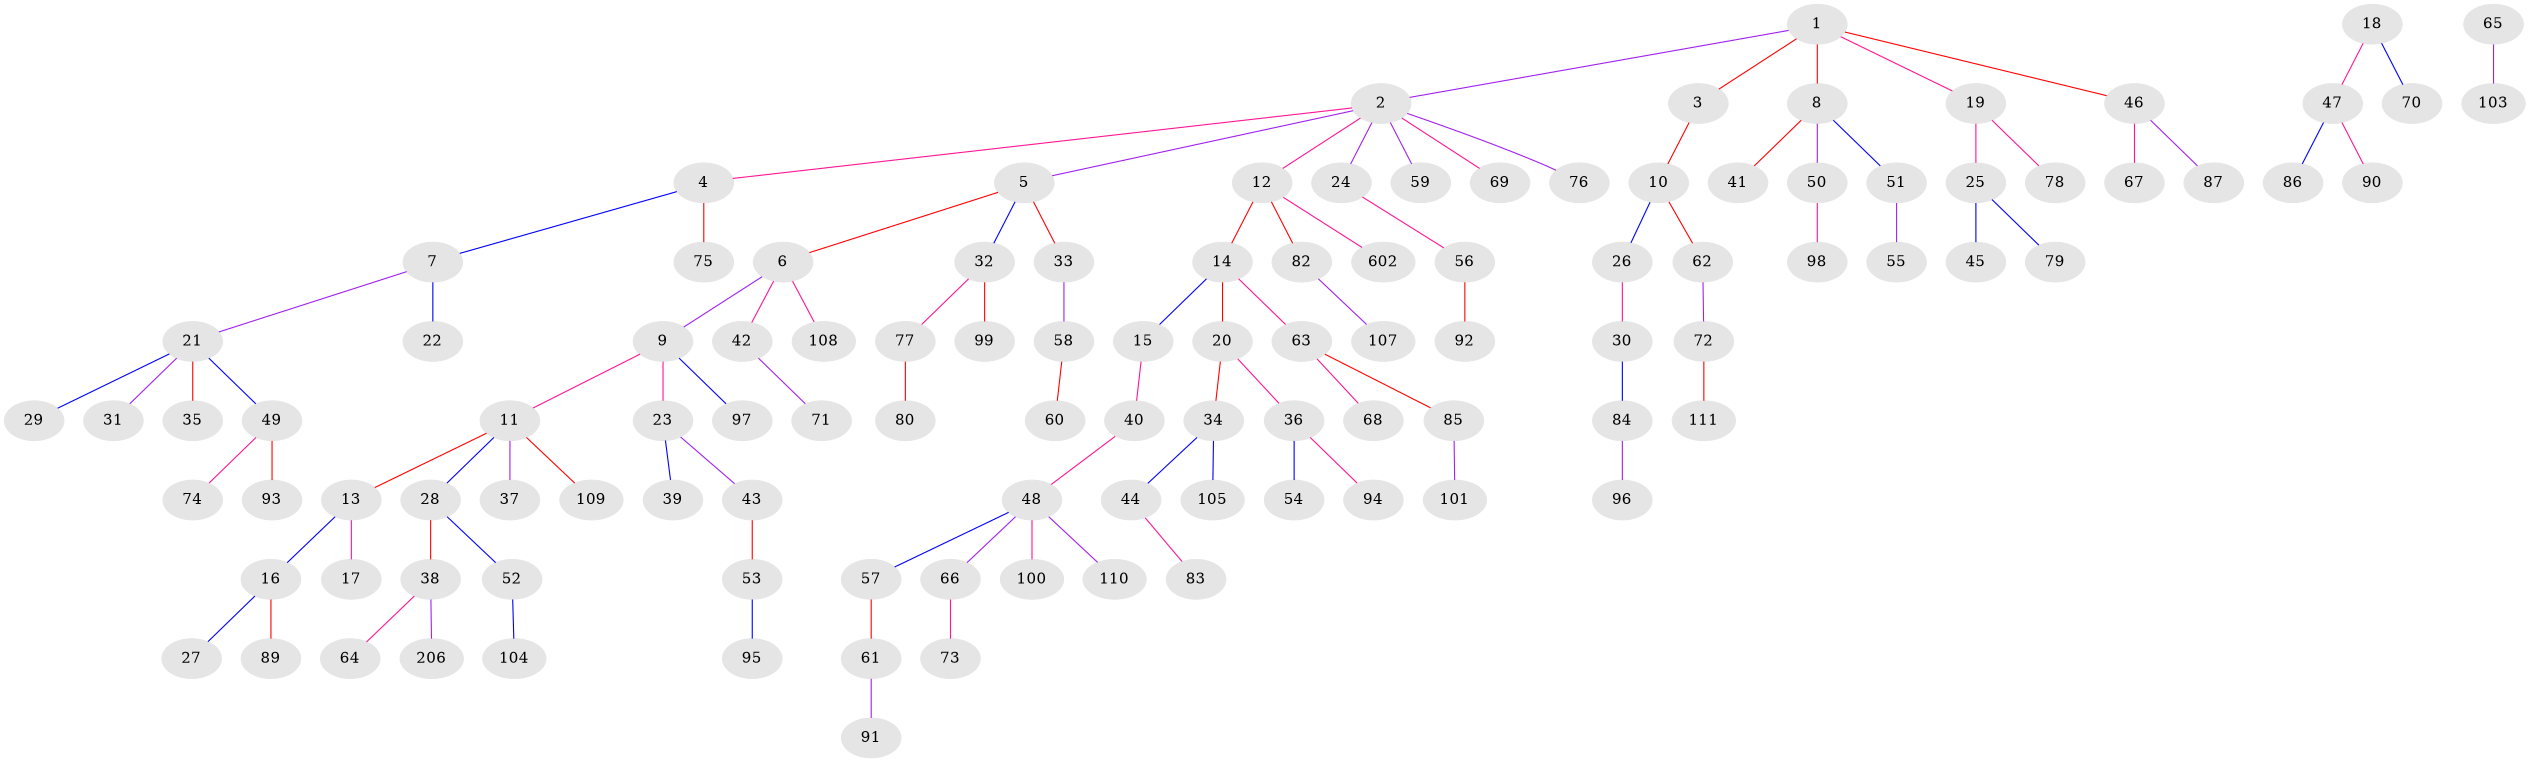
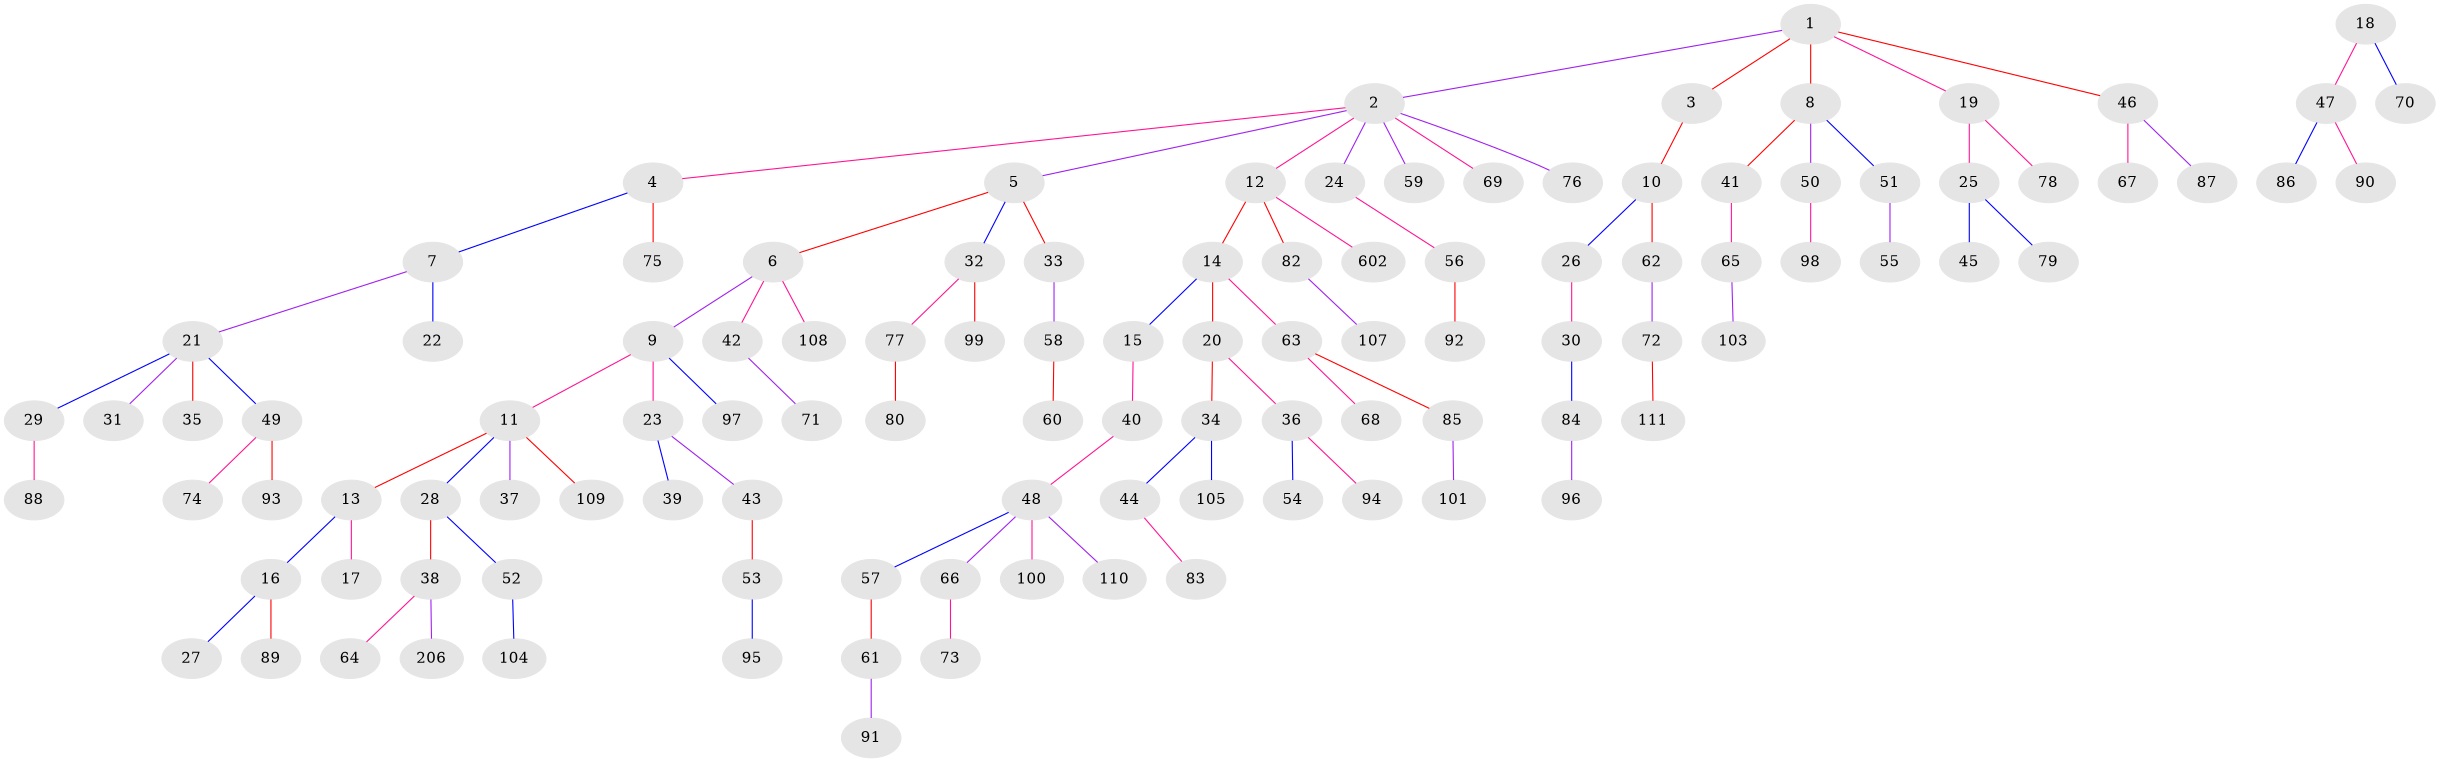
  graph {
    node [color=gray90 style=filled]
    edge [color=deeppink]
    1
    2
    3
    8
    19
    46
    4
    5
    12
    24
    59
    69
    76
    10
    41
    50
    51
    25
    78
    67
    87
    7
    75
    6
    32
    33
    14
    82
    n29 [label=602]
    56
    26
    62
    21
    22
    9
    42
    108
    77
    99
    58
    11
    23
    97
    18
    47
    70
    71
    29
    31
    35
    49
    65
    98
    55
    13
    28
    37
    109
    39
    43
    30
    72
    16
    17
    38
    52
    15
    20
    63
    107
    27
    89
    40
    34
    36
    68
    85
    48
    86
    90
    45
    79
    44
    105
    54
    94
+   88
    74
    93
    53
    92
    84
    64
    n94 [label=206]
    104
    96
    80
    60
    83
    57
    66
    100
    110
    103
    95
    61
    73
    91
    111
    101
    1 -- 2 [color=purple]
    1 -- 3 [color=red]
    1 -- 8 [color=red]
    1 -- 19
    1 -- 46 [color=red]
    2 -- 4
    2 -- 5 [color=purple]
    2 -- 12
    2 -- 24 [color=purple]
    2 -- 59 [color=purple]
    2 -- 69
    2 -- 76 [color=purple]
    3 -- 10 [color=red]
    8 -- 41 [color=red]
    8 -- 50 [color=purple]
    8 -- 51 [color=blue]
    19 -- 25
    19 -- 78
    46 -- 67
    46 -- 87 [color=purple]
    4 -- 7 [color=blue]
    4 -- 75 [color=red]
    5 -- 6 [color=red]
    5 -- 32 [color=blue]
    5 -- 33 [color=red]
    12 -- 14 [color=red]
    12 -- 82 [color=red]
    12 -- n29
    24 -- 56
    10 -- 26 [color=blue]
    10 -- 62 [color=red]
+   41 -- 65
    50 -- 98
    51 -- 55 [color=purple]
    25 -- 45 [color=blue]
    25 -- 79 [color=blue]
    7 -- 21 [color=purple]
    7 -- 22 [color=blue]
    6 -- 9 [color=purple]
    6 -- 42
    6 -- 108
    32 -- 77
    32 -- 99 [color=red]
    33 -- 58 [color=purple]
    14 -- 15 [color=blue]
    14 -- 20 [color=red]
    14 -- 63
    82 -- 107 [color=purple]
    56 -- 92 [color=red]
    26 -- 30
    62 -- 72 [color=purple]
    21 -- 29 [color=blue]
    21 -- 31 [color=purple]
    21 -- 35 [color=red]
    21 -- 49 [color=blue]
    9 -- 11
    9 -- 23
    9 -- 97 [color=blue]
    42 -- 71 [color=purple]
    77 -- 80 [color=red]
    58 -- 60 [color=red]
    11 -- 13 [color=red]
    11 -- 28 [color=blue]
    11 -- 37 [color=purple]
    11 -- 109 [color=red]
    23 -- 39 [color=blue]
    23 -- 43 [color=purple]
    18 -- 47
    18 -- 70 [color=blue]
    47 -- 86 [color=blue]
    47 -- 90
+   29 -- 88
    49 -- 74
    49 -- 93 [color=red]
    65 -- 103 [color=purple]
    13 -- 16 [color=blue]
    13 -- 17
    28 -- 38 [color=red]
    28 -- 52 [color=blue]
    43 -- 53 [color=red]
    30 -- 84 [color=blue]
    72 -- 111 [color=red]
    16 -- 27 [color=blue]
    16 -- 89 [color=red]
    38 -- 64
    38 -- n94 [color=purple]
    52 -- 104 [color=blue]
    15 -- 40
    20 -- 34 [color=red]
    20 -- 36
    63 -- 68
    63 -- 85 [color=red]
    40 -- 48
    34 -- 44 [color=blue]
    34 -- 105 [color=blue]
    36 -- 54 [color=blue]
    36 -- 94
    85 -- 101 [color=purple]
    48 -- 57 [color=blue]
    48 -- 66 [color=purple]
    48 -- 100
    48 -- 110 [color=purple]
    44 -- 83
    53 -- 95 [color=blue]
    84 -- 96 [color=purple]
    57 -- 61 [color=red]
    66 -- 73
    61 -- 91 [color=purple]
  }
